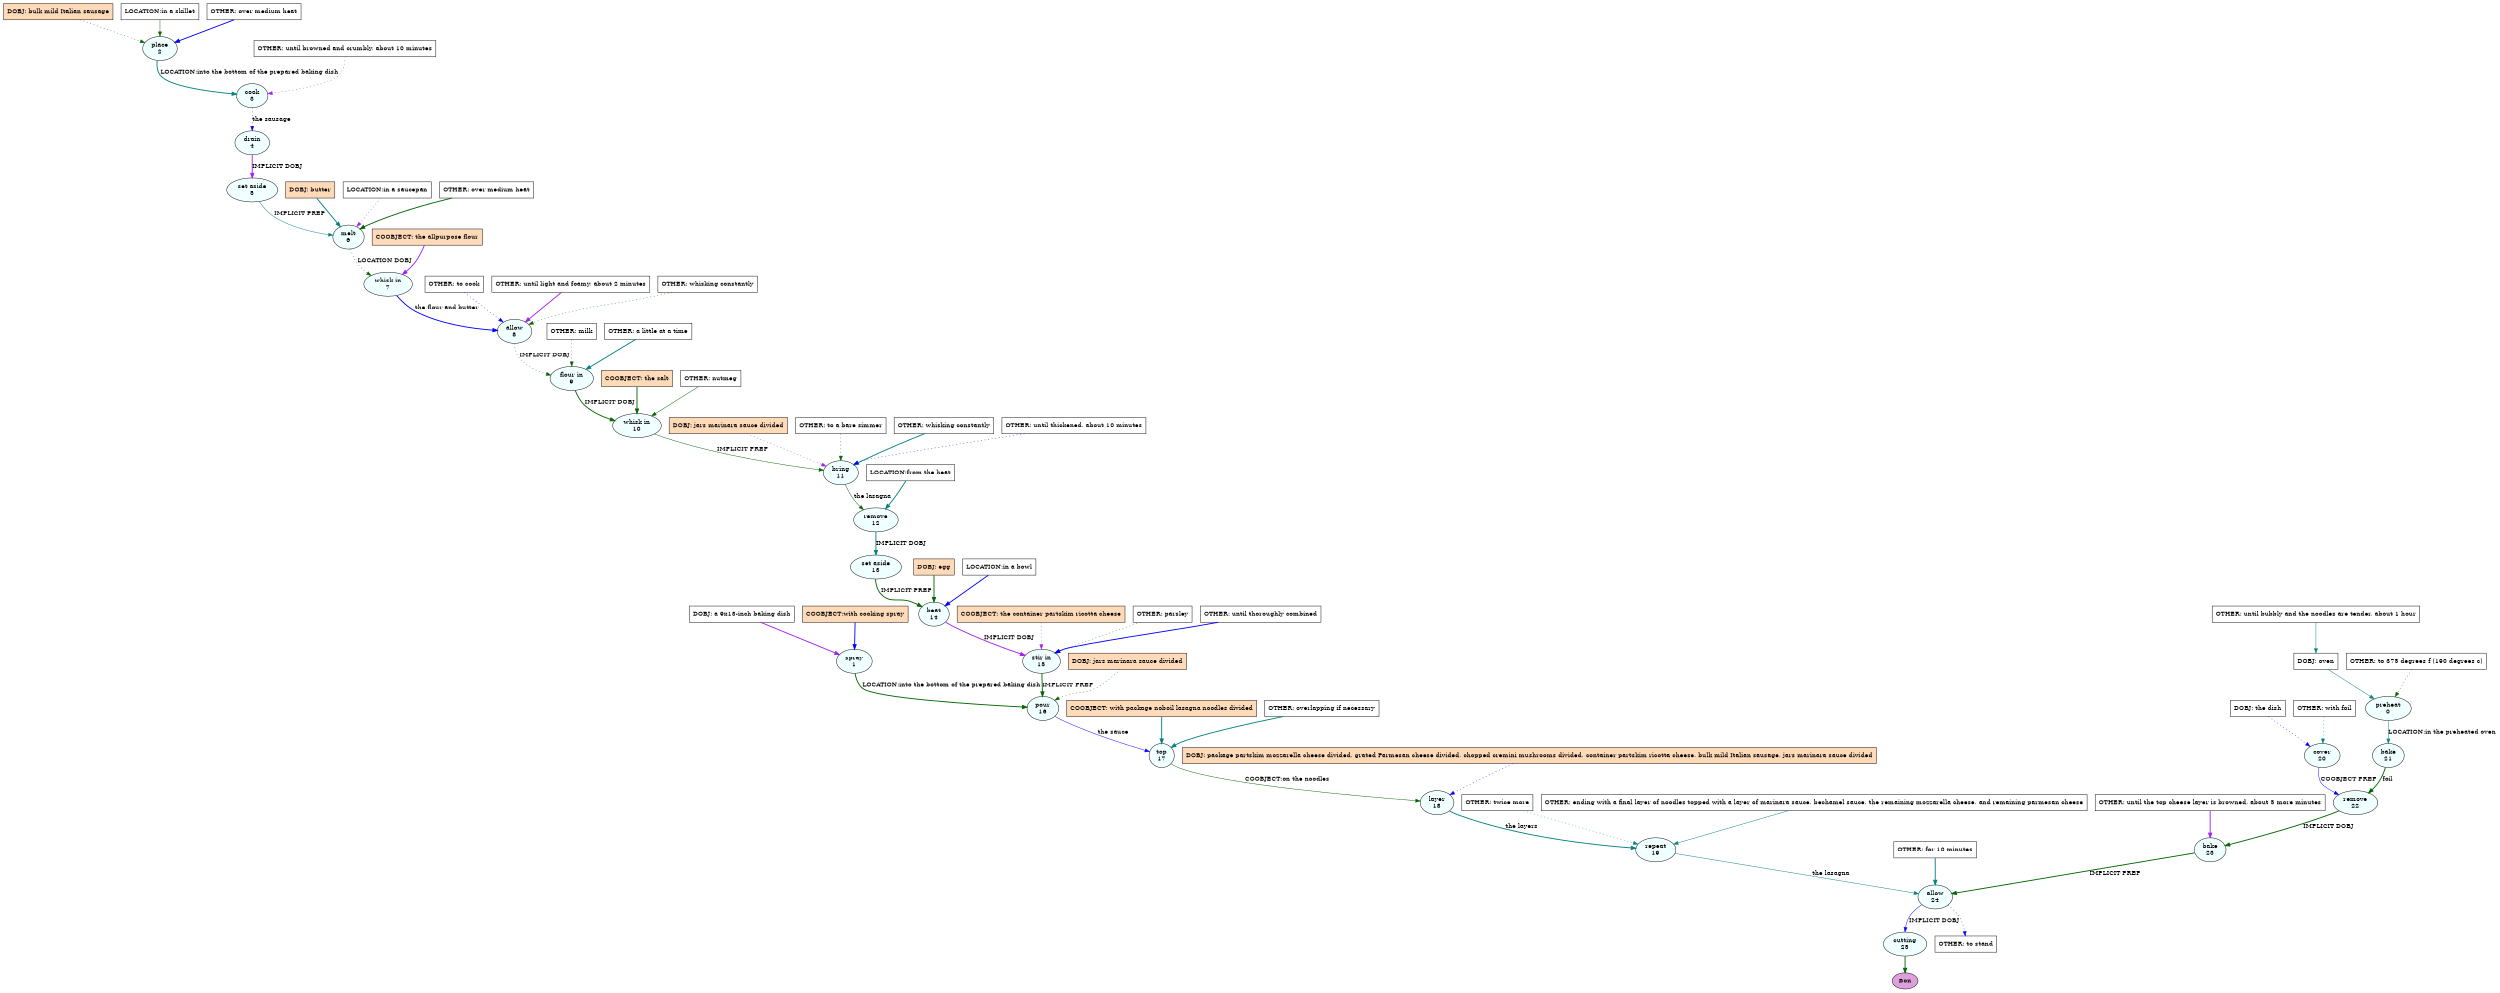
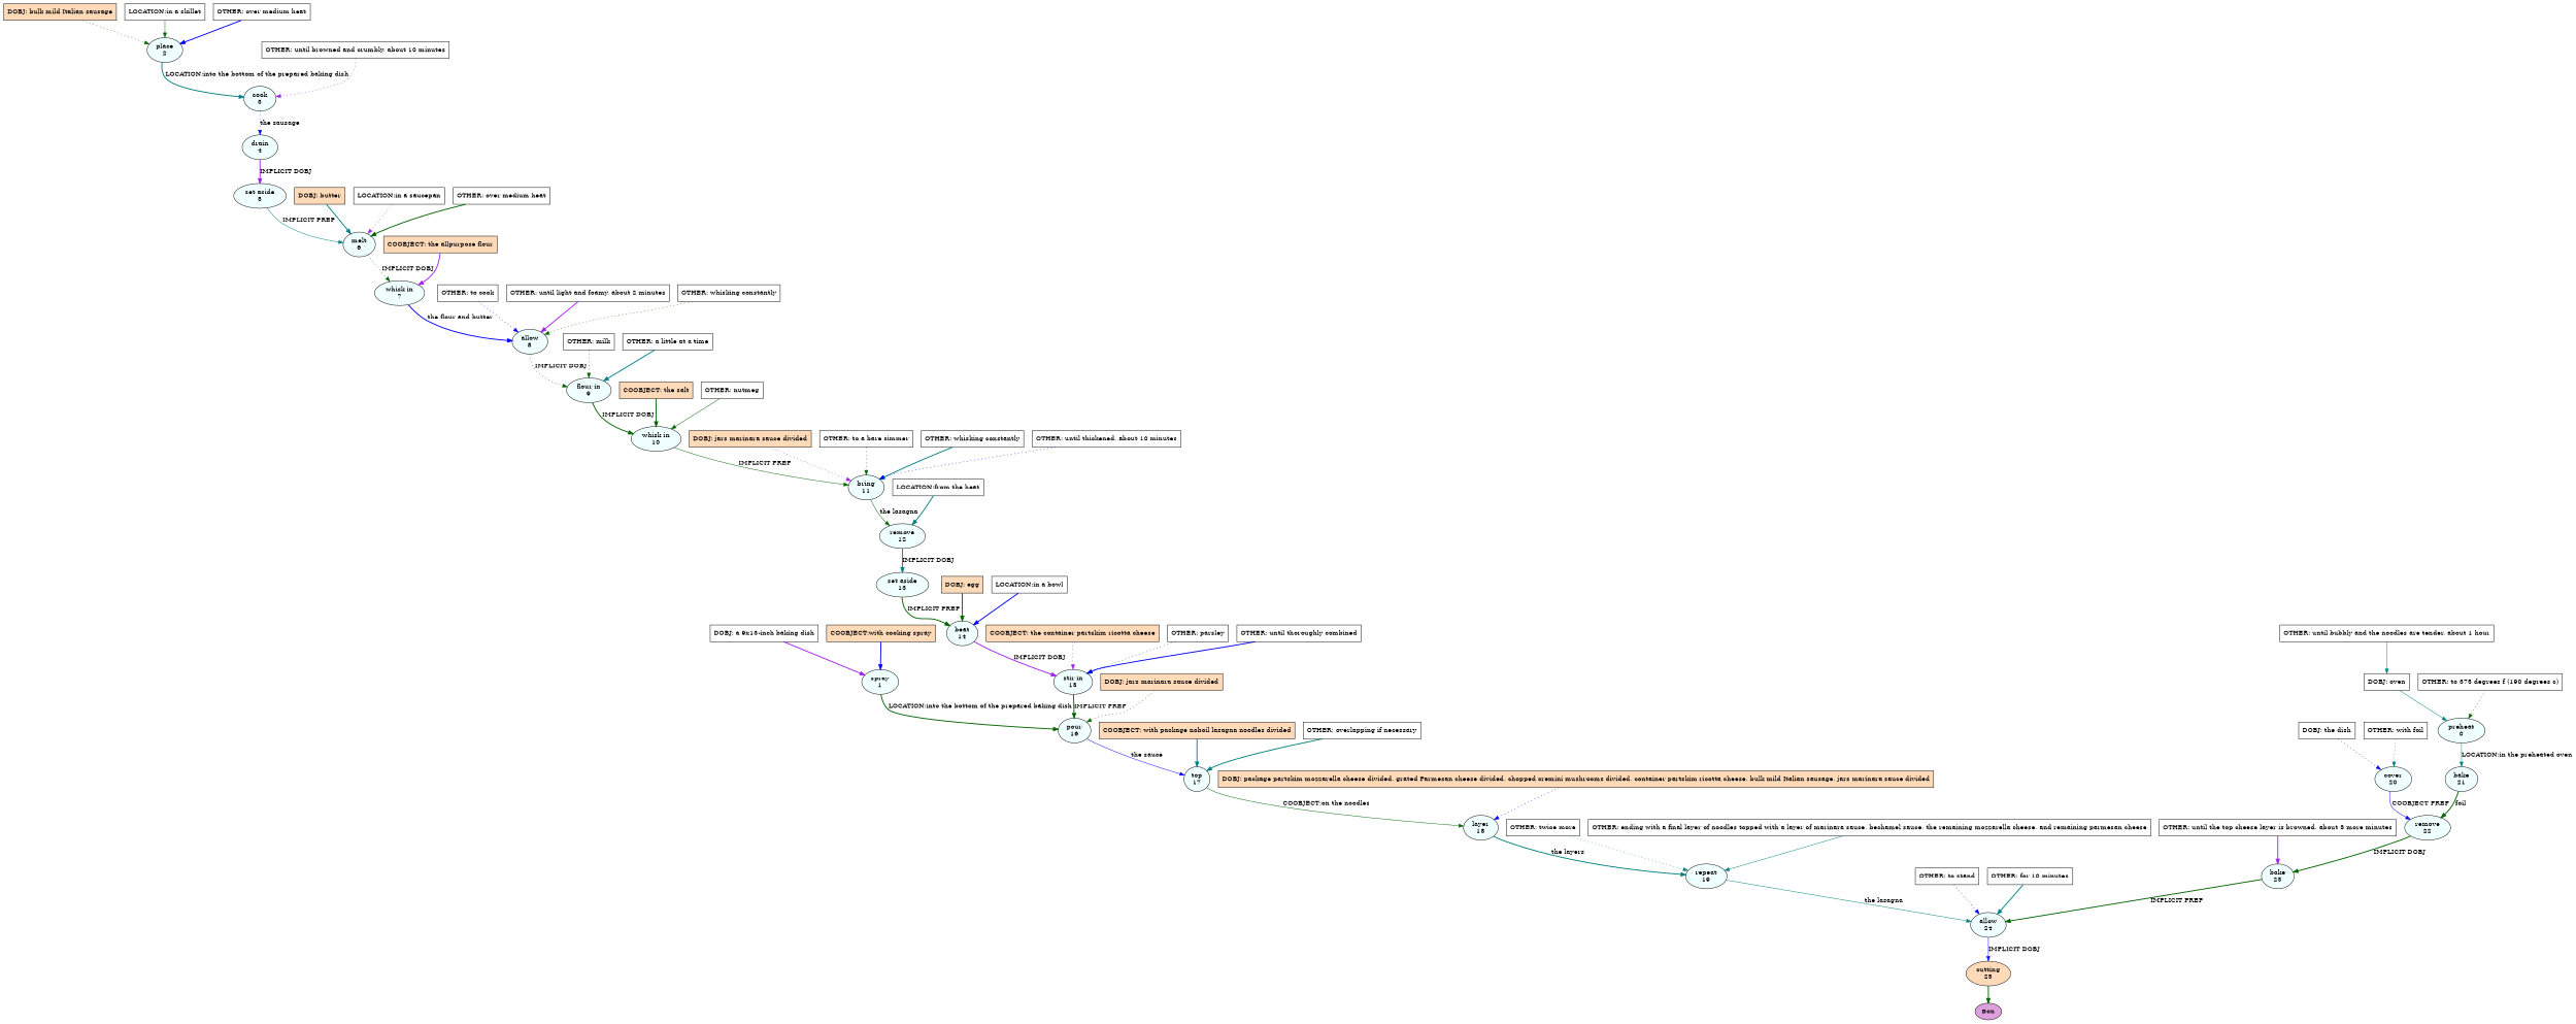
  digraph {
    node [fillcolor=white shape=box style=filled]
    edge [color=darkgreen style=bold]
    n1 [fillcolor=azure label="preheat\n0" shape=oval]
    n2 [fillcolor=azure label="bake\n21" shape=oval]
    n3 [fillcolor=azure label="remove\n22" shape=oval]
    n4 [fillcolor=azure label="spray\n1" shape=oval]
    n5 [fillcolor=azure label="pour\n16" shape=oval]
    n6 [fillcolor=azure label="top\n17" shape=oval]
    n7 [fillcolor=azure label="place\n2" shape=oval]
    n8 [fillcolor=azure label="cook\n3" shape=oval]
    n9 [fillcolor=azure label="drain\n4" shape=oval]
    n10 [fillcolor=azure label="set aside\n5" shape=oval]
    n11 [fillcolor=azure label="melt\n6" shape=oval]
    n12 [fillcolor=azure label="whisk in\n7" shape=oval]
    n13 [fillcolor=azure label="allow\n8" shape=oval]
    n14 [fillcolor=azure label="flour in\n9" shape=oval]
    n15 [fillcolor=azure label="whisk in\n10" shape=oval]
    n16 [fillcolor=azure label="bring\n11" shape=oval]
    n17 [fillcolor=azure label="remove\n12" shape=oval]
    n18 [fillcolor=azure label="set aside\n13" shape=oval]
    n19 [fillcolor=azure label="beat\n14" shape=oval]
    n20 [fillcolor=azure label="stir in\n15" shape=oval]
    n21 [fillcolor=azure label="layer\n18" shape=oval]
    n22 [fillcolor=azure label="repeat\n19" shape=oval]
    n23 [fillcolor=azure label="allow\n24" shape=oval]
-   n24 [fillcolor=azure label="cutting\n25" shape=oval]
+   n24 [fillcolor=peachpuff label="cutting\n25" shape=oval]
    n25 [fillcolor=azure label="cover\n20" shape=oval]
    n26 [fillcolor=azure label="bake\n23" shape=oval]
    n27 [fillcolor=plum label=Bon shape=oval]
    n28 [label="DOBJ: a 9x13-inch baking dish"]
    n29 [fillcolor=peachpuff label="COOBJECT:with cooking spray"]
    n30 [label="DOBJ: the dish"]
    n31 [label="OTHER: with foil"]
    n32 [fillcolor=peachpuff label="DOBJ: bulk mild Italian sausage"]
    n33 [label="LOCATION:in a skillet"]
    n34 [label="OTHER: over medium heat"]
    n35 [label="DOBJ: oven"]
    n36 [label="OTHER: to 375 degrees f (190 degrees c)"]
    n37 [label="OTHER: until browned and crumbly, about 10 minutes"]
    n38 [fillcolor=peachpuff label="DOBJ: butter"]
    n39 [label="LOCATION:in a saucepan"]
    n40 [label="OTHER: over medium heat"]
    n41 [fillcolor=peachpuff label="COOBJECT: the allpurpose flour"]
    n42 [label="OTHER: to cook"]
    n43 [label="OTHER: until light and foamy, about 2 minutes"]
    n44 [label="OTHER: whisking constantly"]
    n45 [label="OTHER: milk"]
    n46 [label="OTHER: a little at a time"]
    n47 [fillcolor=peachpuff label="COOBJECT: the salt"]
    n48 [label="OTHER: nutmeg"]
    n49 [fillcolor=peachpuff label="DOBJ: jars marinara sauce divided"]
    n50 [label="OTHER: to a bare simmer"]
    n51 [label="OTHER: whisking constantly"]
    n52 [label="OTHER: until thickened, about 10 minutes"]
    n53 [label="LOCATION:from the heat"]
    n54 [fillcolor=peachpuff label="DOBJ: egg"]
    n55 [label="LOCATION:in a bowl"]
    n56 [fillcolor=peachpuff label="COOBJECT: the container partskim ricotta cheese"]
    n57 [label="OTHER: parsley"]
    n58 [label="OTHER: until thoroughly combined"]
    n59 [fillcolor=peachpuff label="DOBJ: jars marinara sauce divided"]
    n60 [fillcolor=peachpuff label="COOBJECT: with package noboil lasagna noodles divided"]
    n61 [label="OTHER: overlapping if necessary"]
    n62 [fillcolor=peachpuff label="DOBJ: package partskim mozzarella cheese divided, grated Parmesan cheese divided, chopped cremini mushrooms divided, container partskim ricotta cheese, bulk mild Italian sausage, jars marinara sauce divided"]
    n63 [label="OTHER: twice more"]
    n64 [label="OTHER: ending with a final layer of noodles topped with a layer of marinara sauce, bechamel sauce, the remaining mozzarella cheese, and remaining parmesan cheese"]
    n65 [label="OTHER: until bubbly and the noodles are tender, about 1 hour"]
    n66 [label="OTHER: until the top cheese layer is browned, about 5 more minutes"]
    n67 [label="OTHER: to stand"]
    n68 [label="OTHER: for 10 minutes"]
    n1 -> n2 [color=teal label="LOCATION:in the preheated oven" style=solid]
    n2 -> n3 [label=foil]
    n3 -> n26 [label="IMPLICIT DOBJ"]
    n4 -> n5 [label="LOCATION:into the bottom of the prepared baking dish"]
    n5 -> n6 [color=blue label="the sauce" style=solid]
    n6 -> n21 [label="COOBJECT:on the noodles" style=solid]
    n7 -> n8 [color=teal label="LOCATION:into the bottom of the prepared baking dish"]
    n8 -> n9 [color=blue label="the sausage" style=dotted]
    n9 -> n10 [color=purple label="IMPLICIT DOBJ"]
    n10 -> n11 [color=teal label="IMPLICIT PREP" style=solid]
-   n11 -> n12 [label="LOCATION DOBJ" style=dotted]
+   n11 -> n12 [label="IMPLICIT DOBJ" style=dotted]
    n12 -> n13 [color=blue label="the flour and butter"]
    n13 -> n14 [label="IMPLICIT DOBJ" style=dotted]
    n14 -> n15 [label="IMPLICIT DOBJ"]
    n15 -> n16 [label="IMPLICIT PREP" style=solid]
    n16 -> n17 [label="the lasagna" style=solid]
    n17 -> n18 [color=teal label="IMPLICIT DOBJ"]
    n18 -> n19 [label="IMPLICIT PREP"]
    n19 -> n20 [color=purple label="IMPLICIT DOBJ"]
    n20 -> n5 [label="IMPLICIT PREP"]
    n21 -> n22 [color=teal label="the layers"]
    n22 -> n23 [color=teal label="the lasagna" style=solid]
    n23 -> n24 [color=blue label="IMPLICIT DOBJ" style=solid]
    n24 -> n27
    n25 -> n3 [color=blue label="COOBJECT PREP" style=solid]
    n26 -> n23 [label="IMPLICIT PREP"]
    n28 -> n4 [color=purple]
    n29 -> n4 [color=blue]
    n30 -> n25 [color=blue style=dotted]
    n31 -> n25 [color=teal style=dotted]
    n32 -> n7 [style=dotted]
    n33 -> n7 [style=solid]
    n34 -> n7 [color=blue]
    n35 -> n1 [color=teal style=solid]
    n36 -> n1 [style=dotted]
    n37 -> n8 [color=purple style=dotted]
    n38 -> n11 [color=teal]
    n39 -> n11 [color=purple style=dotted]
    n40 -> n11
    n41 -> n12 [color=purple]
    n42 -> n13 [color=blue style=dotted]
    n43 -> n13 [color=purple]
    n44 -> n13 [style=dotted]
    n45 -> n14 [style=dotted]
    n46 -> n14 [color=teal]
    n47 -> n15
    n48 -> n15 [style=solid]
    n49 -> n16 [color=purple style=dotted]
    n50 -> n16 [style=dotted]
    n51 -> n16 [color=teal]
    n52 -> n16 [color=blue style=dotted]
    n53 -> n17 [color=teal]
    n54 -> n19
    n55 -> n19 [color=blue]
    n56 -> n20 [color=purple style=dotted]
    n57 -> n20 [style=dotted]
    n58 -> n20 [color=blue]
    n59 -> n5 [style=dotted]
    n60 -> n6 [color=teal]
    n61 -> n6 [color=teal]
    n62 -> n21 [color=blue style=dotted]
    n63 -> n22 [color=teal style=dotted]
    n64 -> n22 [color=teal style=solid]
    n65 -> n35 [color=teal style=solid]
    n66 -> n26 [color=purple]
-   n23 -> n67 [color=blue style=dotted]
+   n67 -> n23 [color=blue style=dotted]
    n68 -> n23 [color=teal]
  }
